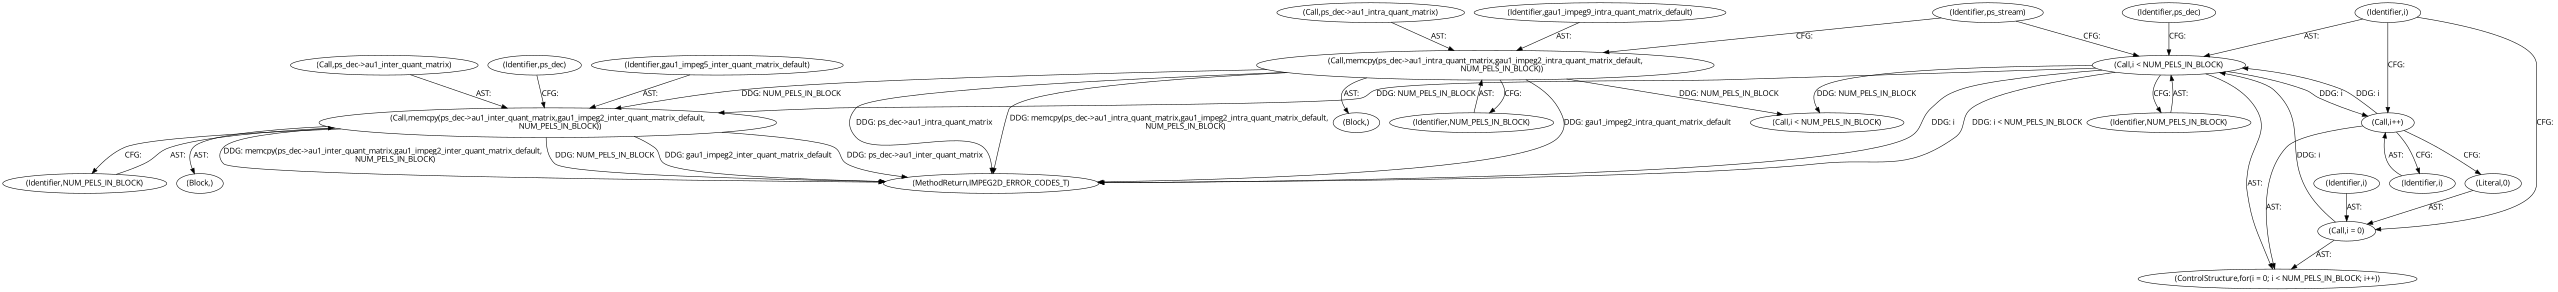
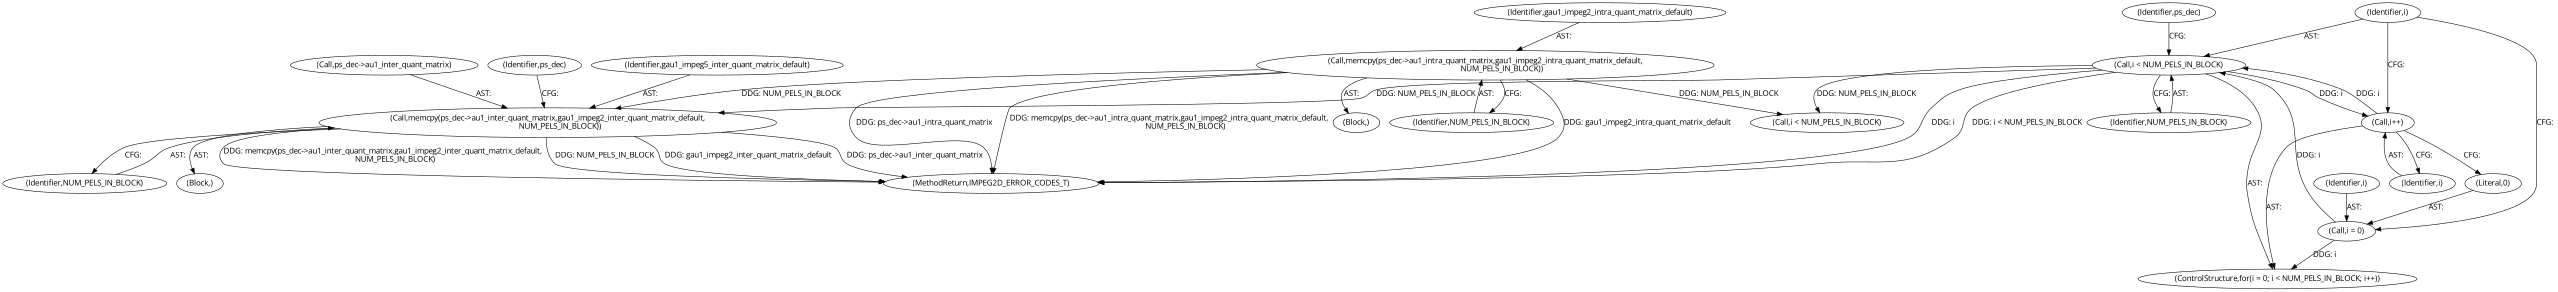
  digraph {
    fontname="Open Sans"
    node [fontname="Open Sans"]
    edge [fontname="Open Sans"]
    n1 [label="(Call,memcpy(ps_dec->au1_inter_quant_matrix,gau1_impeg2_inter_quant_matrix_default,\n            NUM_PELS_IN_BLOCK))"]
    n2 [label="(Identifier,NUM_PELS_IN_BLOCK)"]
    n3 [label="(Block,)"]
    n4 [label="(MethodReturn,IMPEG2D_ERROR_CODES_T)"]
    n5 [label="(Call,i < NUM_PELS_IN_BLOCK)"]
    n6 [label="(Call,i++)"]
    n7 [label="(Identifier,NUM_PELS_IN_BLOCK)"]
    n8 [label="(ControlStructure,for(i = 0; i < NUM_PELS_IN_BLOCK; i++))"]
    n9 [label="(Call,i < NUM_PELS_IN_BLOCK)"]
    n10 [label="(Identifier,i)"]
    n11 [label="(Literal,0)"]
    n12 [label="(Call,i = 0)"]
    n13 [label="(Call,memcpy(ps_dec->au1_intra_quant_matrix,gau1_impeg2_intra_quant_matrix_default,\n                NUM_PELS_IN_BLOCK))"]
    n14 [label="(Block,)"]
    n15 [label="(Identifier,NUM_PELS_IN_BLOCK)"]
-   n16 [label="(Call,ps_dec->au1_intra_quant_matrix)"]
-   n17 [label="(Identifier,gau1_impeg9_intra_quant_matrix_default)"]
-   n18 [label="(Identifier,ps_stream)"]
+   n17 [label="(Identifier,gau1_impeg2_intra_quant_matrix_default)"]
    n19 [label="(Identifier,ps_dec)"]
    n20 [label="(Identifier,i)"]
    n21 [label="(Identifier,gau1_impeg5_inter_quant_matrix_default)"]
    n22 [label="(Identifier,i)"]
    n23 [label="(Call,ps_dec->au1_inter_quant_matrix)"]
    n24 [label="(Identifier,ps_dec)"]
    n1 -> n2 [label="CFG: "]
    n1 -> n3 [label="AST: "]
    n1 -> n4 [label="DDG: ps_dec->au1_inter_quant_matrix"]
    n1 -> n4 [label="DDG: memcpy(ps_dec->au1_inter_quant_matrix,gau1_impeg2_inter_quant_matrix_default,\n            NUM_PELS_IN_BLOCK)"]
    n1 -> n4 [label="DDG: NUM_PELS_IN_BLOCK"]
    n1 -> n4 [label="DDG: gau1_impeg2_inter_quant_matrix_default"]
    n2 -> n1 [label="AST: "]
    n5 -> n1 [label="DDG: NUM_PELS_IN_BLOCK"]
    n5 -> n4 [label="DDG: i"]
    n5 -> n4 [label="DDG: i < NUM_PELS_IN_BLOCK"]
    n5 -> n6 [label="DDG: i"]
    n5 -> n7 [label="CFG: "]
    n5 -> n8 [label="AST: "]
    n5 -> n9 [label="DDG: NUM_PELS_IN_BLOCK"]
    n6 -> n5 [label="DDG: i"]
    n6 -> n8 [label="AST: "]
    n6 -> n10 [label="CFG: "]
    n6 -> n11 [label="CFG: "]
    n7 -> n5 [label="AST: "]
    n10 -> n6 [label="AST: "]
    n11 -> n12 [label="AST: "]
    n12 -> n5 [label="DDG: i"]
-   n12 -> n8 [label="AST: "]
+   n12 -> n8 [label="DDG: i"]
    n13 -> n1 [label="DDG: NUM_PELS_IN_BLOCK"]
    n13 -> n4 [label="DDG: gau1_impeg2_intra_quant_matrix_default"]
    n13 -> n4 [label="DDG: ps_dec->au1_intra_quant_matrix"]
    n13 -> n4 [label="DDG: memcpy(ps_dec->au1_intra_quant_matrix,gau1_impeg2_intra_quant_matrix_default,\n                NUM_PELS_IN_BLOCK)"]
    n13 -> n9 [label="DDG: NUM_PELS_IN_BLOCK"]
    n13 -> n14 [label="AST: "]
    n13 -> n15 [label="CFG: "]
    n15 -> n13 [label="AST: "]
-   n16 -> n13 [label="AST: "]
    n17 -> n13 [label="AST: "]
-   n18 -> n5 [label="CFG: "]
-   n18 -> n13 [label="CFG: "]
    n19 -> n5 [label="CFG: "]
    n20 -> n5 [label="AST: "]
    n20 -> n6 [label="CFG: "]
    n20 -> n12 [label="CFG: "]
    n21 -> n1 [label="AST: "]
    n22 -> n12 [label="AST: "]
    n23 -> n1 [label="AST: "]
    n24 -> n1 [label="CFG: "]
  }
